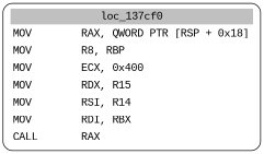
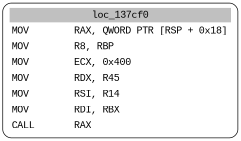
  digraph {
    rankdir=LR
-   n1 [fontname="Courier New" label=<<table border="0" cellborder="0" cellpadding="3"><tr><td align="center" colspan="2" bgcolor="grey">loc_137cf0</td></tr><tr><td align="left">MOV        RAX, QWORD PTR [RSP + 0x18]</td></tr><tr><td align="left">MOV        R8, RBP</td></tr><tr><td align="left">MOV        ECX, 0x400</td></tr><tr><td align="left">MOV        RDX, R15</td></tr><tr><td align="left">MOV        RSI, R14</td></tr><tr><td align="left">MOV        RDI, RBX</td></tr><tr><td align="left">CALL       RAX</td></tr></table>> shape=Mrecord]
+   n1 [fontname="Courier New" label=<<table border="0" cellborder="0" cellpadding="3"><tr><td align="center" colspan="2" bgcolor="grey">loc_137cf0</td></tr><tr><td align="left">MOV        RAX, QWORD PTR [RSP + 0x18]</td></tr><tr><td align="left">MOV        R8, RBP</td></tr><tr><td align="left">MOV        ECX, 0x400</td></tr><tr><td align="left">MOV        RDX, R45</td></tr><tr><td align="left">MOV        RSI, R14</td></tr><tr><td align="left">MOV        RDI, RBX</td></tr><tr><td align="left">CALL       RAX</td></tr></table>> shape=Mrecord]
  }
